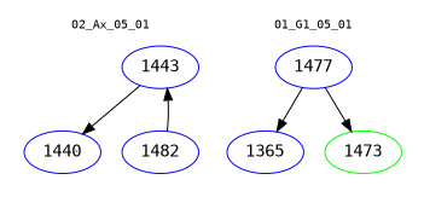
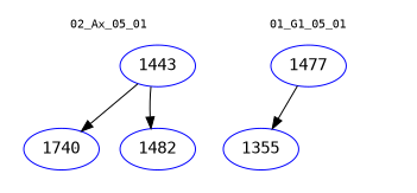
  digraph {
    fontname="DejaVu Sans Mono"
    node [color=blue fontname="DejaVu Sans Mono"]
    edge [color=black fontname="DejaVu Sans Mono"]
    n1 [label=1443]
-   n2 [label=1440]
+   n2 [label=1740]
    n3 [label=1482]
    n4 [label=1477]
-   n5 [label=1365]
-   n6 [color=green label=1473]
+   n5 [label=1355]
    subgraph cluster_1 {
      color=white
      fontsize=10
      label="02_Ax_05_01"
      n1
      n2
      n3
    }
    subgraph cluster_2 {
      color=white
      fontsize=10
      label="01_G1_05_01"
      n4
      n5
-     n6
    }
    n1 -> n2
-   n3 -> n1
+   n1 -> n3
    n4 -> n5
-   n4 -> n6
  }
